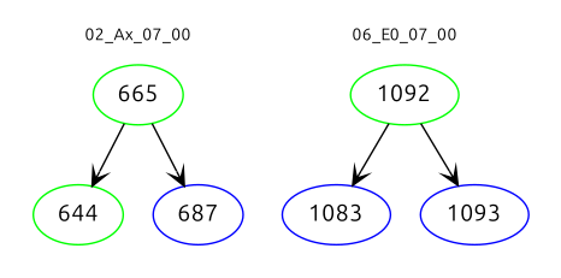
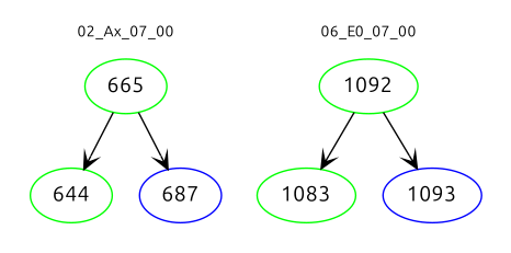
  digraph {
    fontname=Ubuntu
    node [color=green fontname=Ubuntu]
    edge [arrowhead=vee color=black fontname=Ubuntu]
    n1 [label=665]
    n2 [label=644]
    n3 [color=blue label=687]
    n4 [label=1092]
-   n5 [color=blue label=1083]
+   n5 [label=1083]
    n6 [color=blue label=1093]
    subgraph cluster_1 {
      color=white
      fontsize=10
      label="02_Ax_07_00"
      n1
      n2
      n3
    }
    subgraph cluster_2 {
      color=white
      fontsize=10
      label="06_E0_07_00"
      n4
      n5
      n6
    }
    n1 -> n2
    n1 -> n3
    n4 -> n5
    n4 -> n6
  }
